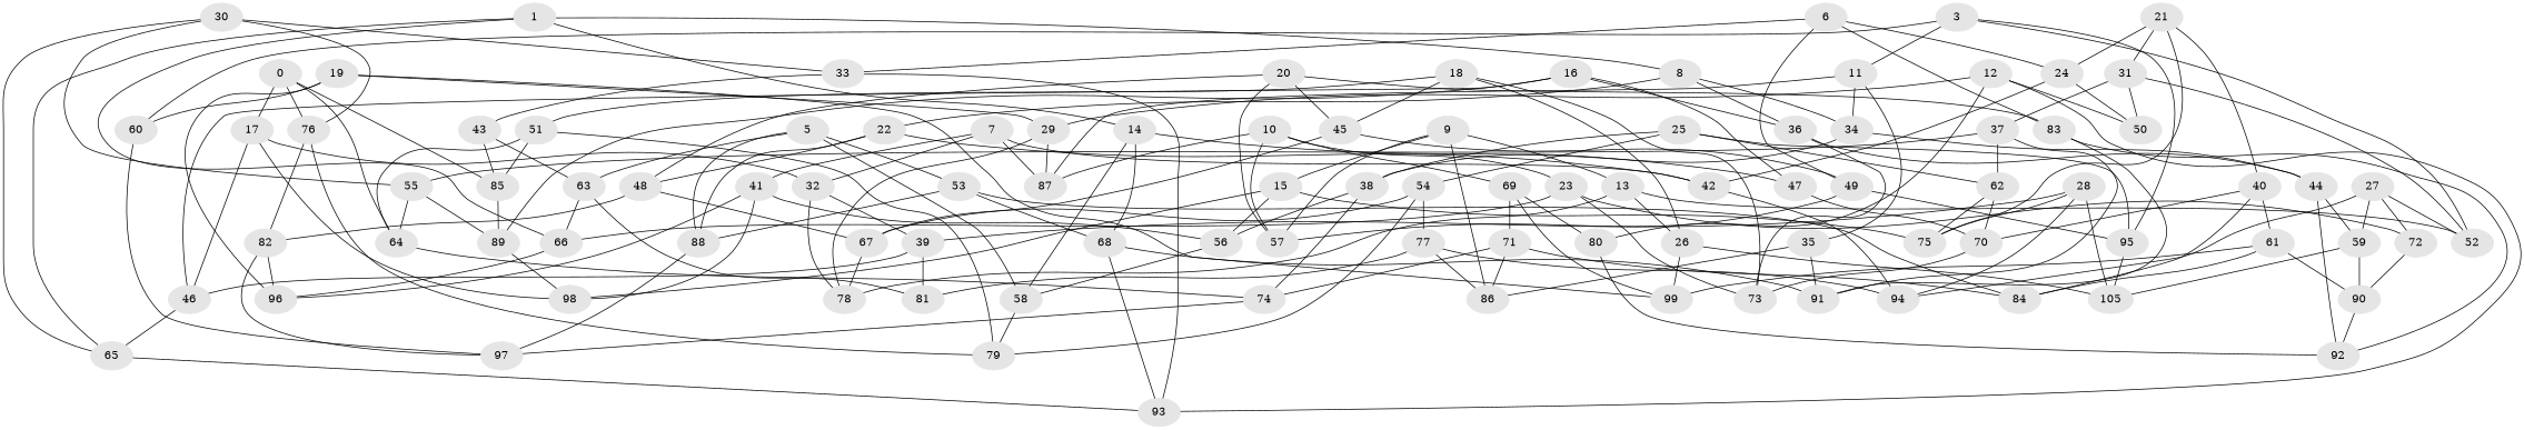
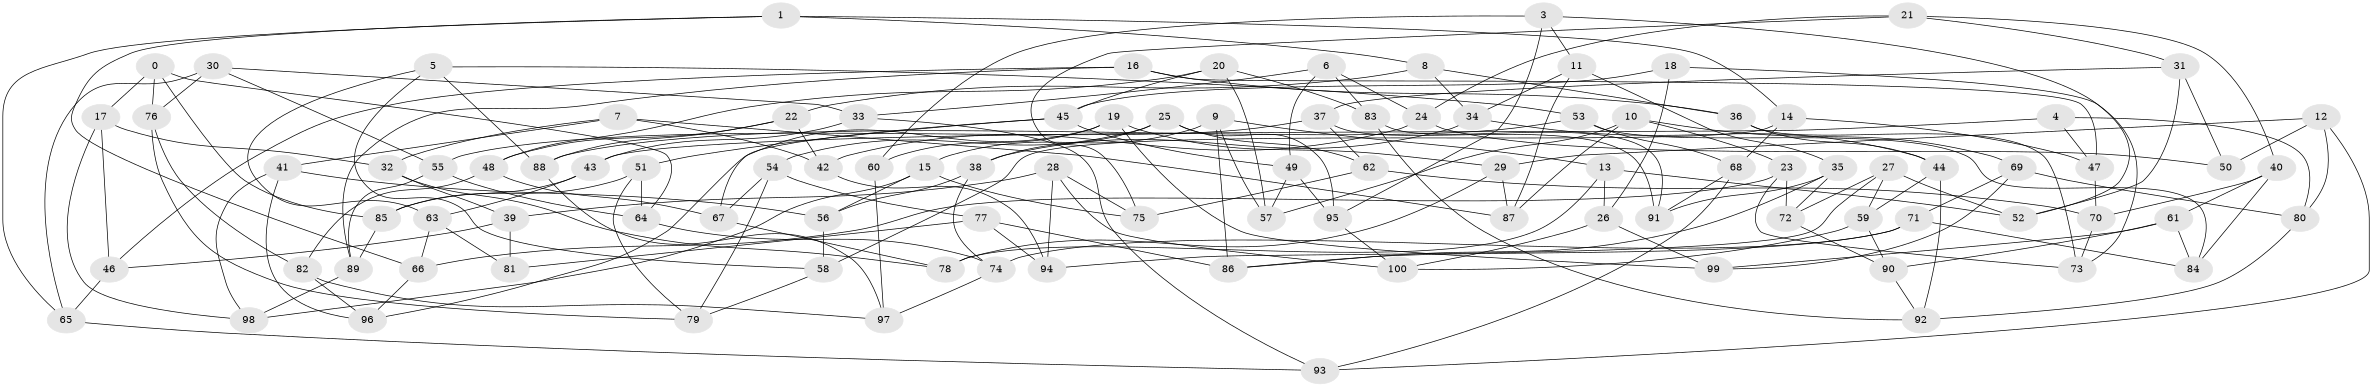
  graph {
    node [color=gray90 style=filled]
    1
    8
    14
    65
    66
    22
    34
    36
    47
    58
    68
    93
    96
    n14 [label=0]
    17
    64
    76
    85
    32
    98
    46
    74
    82
    79
    89
    3
    11
    52
    60
    95
    87
    35
    97
-   100 [label=105]
+   100
+   4
    43
    80
    63
    70
    92
    5
    53
    88
    84
    81
    6
    24
    33
    49
    83
    42
    50
    57
    91
    7
    41
    78
    39
    56
    94
    48
    38
    44
    73
    9
    13
    15
    86
    26
    75
    10
    23
    69
    72
    99
    71
    12
    29
    16
    18
    45
    51
    67
    19
    20
    21
    31
    40
    37
    61
    90
    25
    54
    62
    77
    27
    59
    28
    30
    55
    1 -- 8
    1 -- 14
    1 -- 65
    1 -- 66
    8 -- 22
    8 -- 34
    8 -- 36
    14 -- 47
    14 -- 58
    14 -- 68
    65 -- 93
    66 -- 96
    22 -- 88
    22 -- 42
    22 -- 48
    34 -- 38
    34 -- 44
    36 -- 44
    36 -- 73
    47 -- 70
    58 -- 79
    68 -- 93
    68 -- 91
    n14 -- 17
    n14 -- 64
    n14 -- 76
    n14 -- 85
    17 -- 32
    17 -- 98
    17 -- 46
    64 -- 74
    76 -- 82
    76 -- 79
    85 -- 89
    32 -- 78
    32 -- 39
    46 -- 65
    74 -- 97
    82 -- 96
    82 -- 97
    89 -- 98
    3 -- 11
    3 -- 52
    3 -- 60
    3 -- 95
    11 -- 34
    11 -- 87
    11 -- 35
    60 -- 97
    95 -- 100
    35 -- 91
    35 -- 86
+   35 -- 72
+   4 -- 47
+   4 -- 43
+   4 -- 80
    43 -- 85
    43 -- 63
    80 -- 92
    63 -- 66
    63 -- 81
    70 -- 73
    5 -- 58
    5 -- 63
    5 -- 53
    5 -- 88
    53 -- 68
    53 -- 88
    53 -- 84
    88 -- 97
    6 -- 24
    6 -- 33
    6 -- 49
    6 -- 83
    24 -- 42
    24 -- 50
    33 -- 93
    33 -- 43
    49 -- 95
    49 -- 57
    83 -- 92
    83 -- 91
    42 -- 94
    7 -- 32
    7 -- 87
    7 -- 42
    7 -- 41
    41 -- 96
    41 -- 98
    41 -- 56
    39 -- 46
    39 -- 81
    56 -- 58
    48 -- 82
    48 -- 67
    38 -- 74
    38 -- 56
    44 -- 92
    44 -- 59
    9 -- 57
    9 -- 13
    9 -- 15
    9 -- 86
    13 -- 52
    13 -- 78
    13 -- 26
    15 -- 98
    15 -- 56
    15 -- 75
    26 -- 100
    26 -- 99
    10 -- 87
    10 -- 57
    10 -- 23
    10 -- 69
    23 -- 66
    23 -- 73
    23 -- 72
    69 -- 80
    69 -- 99
    69 -- 71
    72 -- 90
    71 -- 74
    71 -- 84
    71 -- 86
    12 -- 93
    12 -- 80
    12 -- 50
    12 -- 29
    29 -- 87
    29 -- 78
    16 -- 36
    16 -- 47
    16 -- 46
    16 -- 89
    18 -- 73
    18 -- 26
    18 -- 45
-   18 -- 51
+   45 -- 51
    45 -- 49
    45 -- 67
    51 -- 64
    51 -- 85
    51 -- 79
    67 -- 78
    19 -- 96
    19 -- 60
    19 -- 99
    19 -- 29
    20 -- 83
    20 -- 57
    20 -- 48
    20 -- 45
    21 -- 24
    21 -- 75
    21 -- 31
    21 -- 40
    31 -- 52
    31 -- 50
    31 -- 37
    40 -- 70
    40 -- 84
    40 -- 61
    37 -- 91
    37 -- 62
    37 -- 55
    61 -- 84
    61 -- 99
    61 -- 90
    90 -- 92
    25 -- 95
    25 -- 38
    25 -- 54
    25 -- 62
    54 -- 79
    54 -- 67
    54 -- 77
    62 -- 70
    62 -- 75
    77 -- 81
    77 -- 94
    77 -- 86
    27 -- 52
    27 -- 94
    27 -- 72
    27 -- 59
    59 -- 100
    59 -- 90
    28 -- 100
    28 -- 39
    28 -- 94
    28 -- 75
    30 -- 65
    30 -- 76
    30 -- 33
    30 -- 55
    55 -- 64
    55 -- 89
  }
